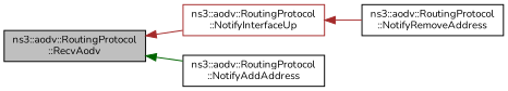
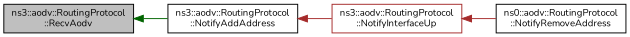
  digraph {
    fontname=Nunito
    rankdir=LR
    node [color=black fillcolor=white fontname=Nunito fontsize=10 shape=record style=filled]
    edge [color=brown dir=back fontname=Nunito fontsize=10 labelfontname=Helvetica labelfontsize=10 style=solid]
    n1 [fillcolor=grey75 fontcolor=black height=0.2 label="ns3::aodv::RoutingProtocol\l::RecvAodv" width=0.4]
    n2 [color=brown height=0.2 label="ns3::aodv::RoutingProtocol\l::NotifyInterfaceUp" width=0.4]
    n3 [height=0.2 label="ns3::aodv::RoutingProtocol\l::NotifyAddAddress" width=0.4]
-   n4 [height=0.2 label="ns3::aodv::RoutingProtocol\l::NotifyRemoveAddress" width=0.4]
-   n1 -> n2
+   n4 [height=0.2 label="ns0::aodv::RoutingProtocol\l::NotifyRemoveAddress" width=0.4]
+   n3 -> n2
    n1 -> n3 [color=darkgreen]
    n2 -> n4
  }
